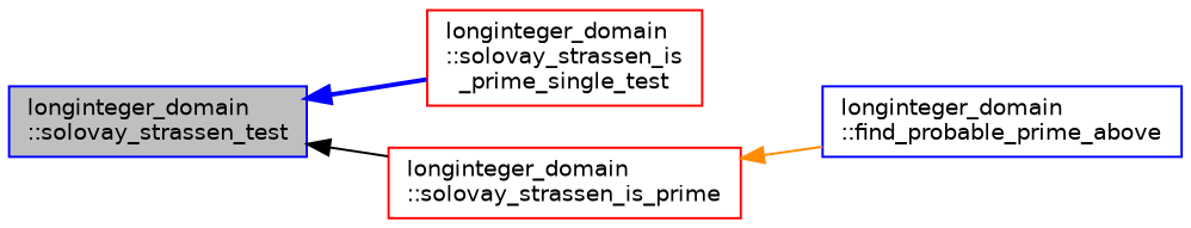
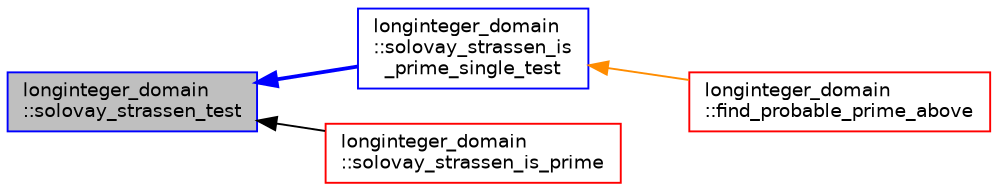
  digraph {
    rankdir=LR
    node [color=blue fillcolor=white fontname=Helvetica fontsize=10 shape=record style=filled]
    edge [dir=back fontname=Helvetica fontsize=10 labelfontname=Helvetica labelfontsize=10 style=solid]
    n1 [fillcolor=grey75 fontcolor=black height=0.2 label="longinteger_domain\l::solovay_strassen_test" width=0.4]
-   n2 [color=red height=0.2 label="longinteger_domain\l::solovay_strassen_is\l_prime_single_test" width=0.4]
+   n2 [height=0.2 label="longinteger_domain\l::solovay_strassen_is\l_prime_single_test" width=0.4]
    n3 [color=red height=0.2 label="longinteger_domain\l::solovay_strassen_is_prime" width=0.4]
-   n4 [height=0.2 label="longinteger_domain\l::find_probable_prime_above" width=0.4]
+   n4 [color=red height=0.2 label="longinteger_domain\l::find_probable_prime_above" width=0.4]
    n1 -> n2 [color=blue style=bold]
    n1 -> n3 [color=black]
-   n3 -> n4 [color=darkorange]
+   n2 -> n4 [color=darkorange]
  }
